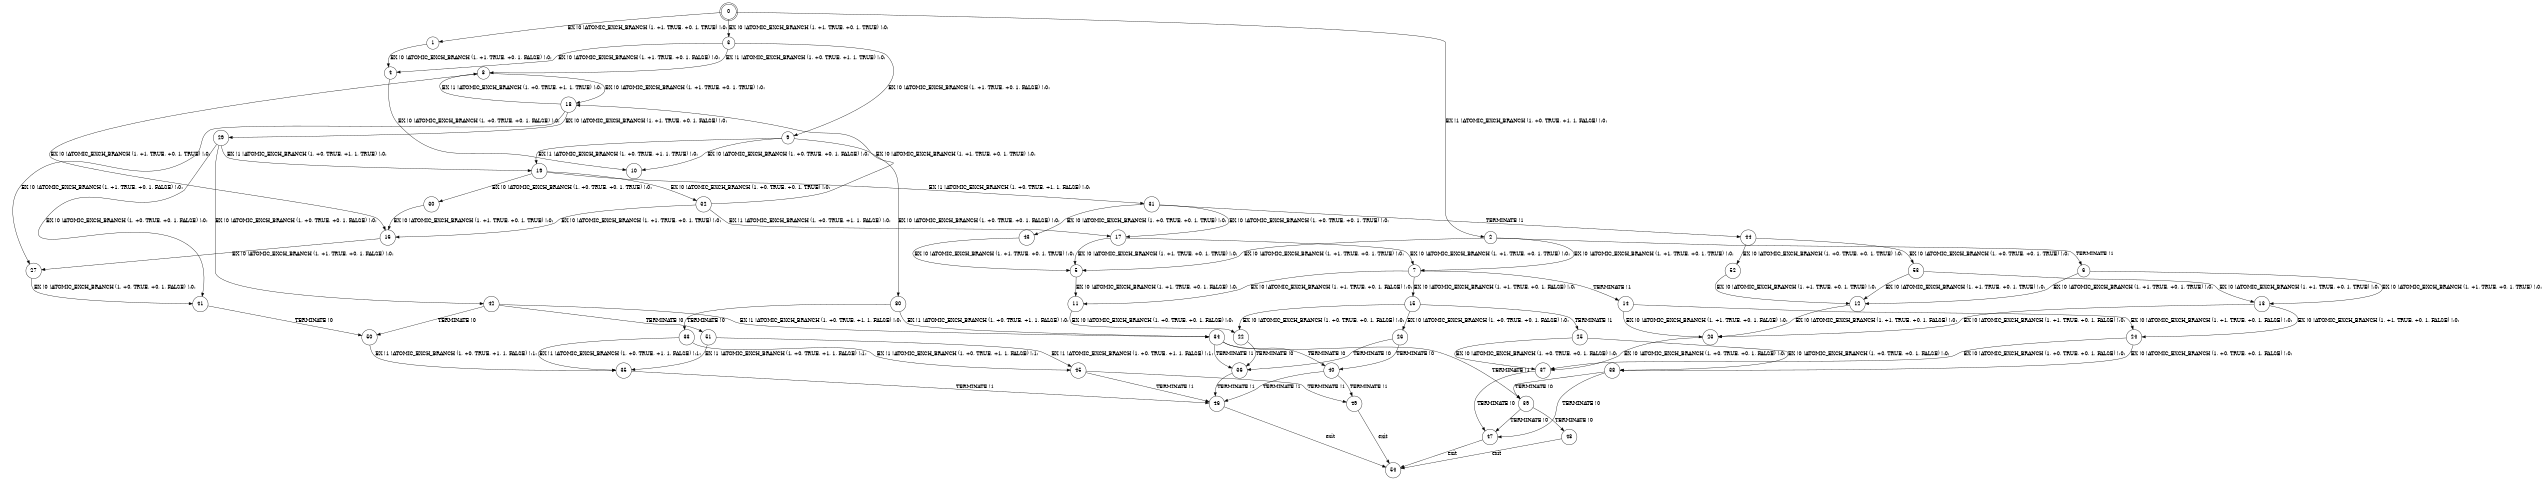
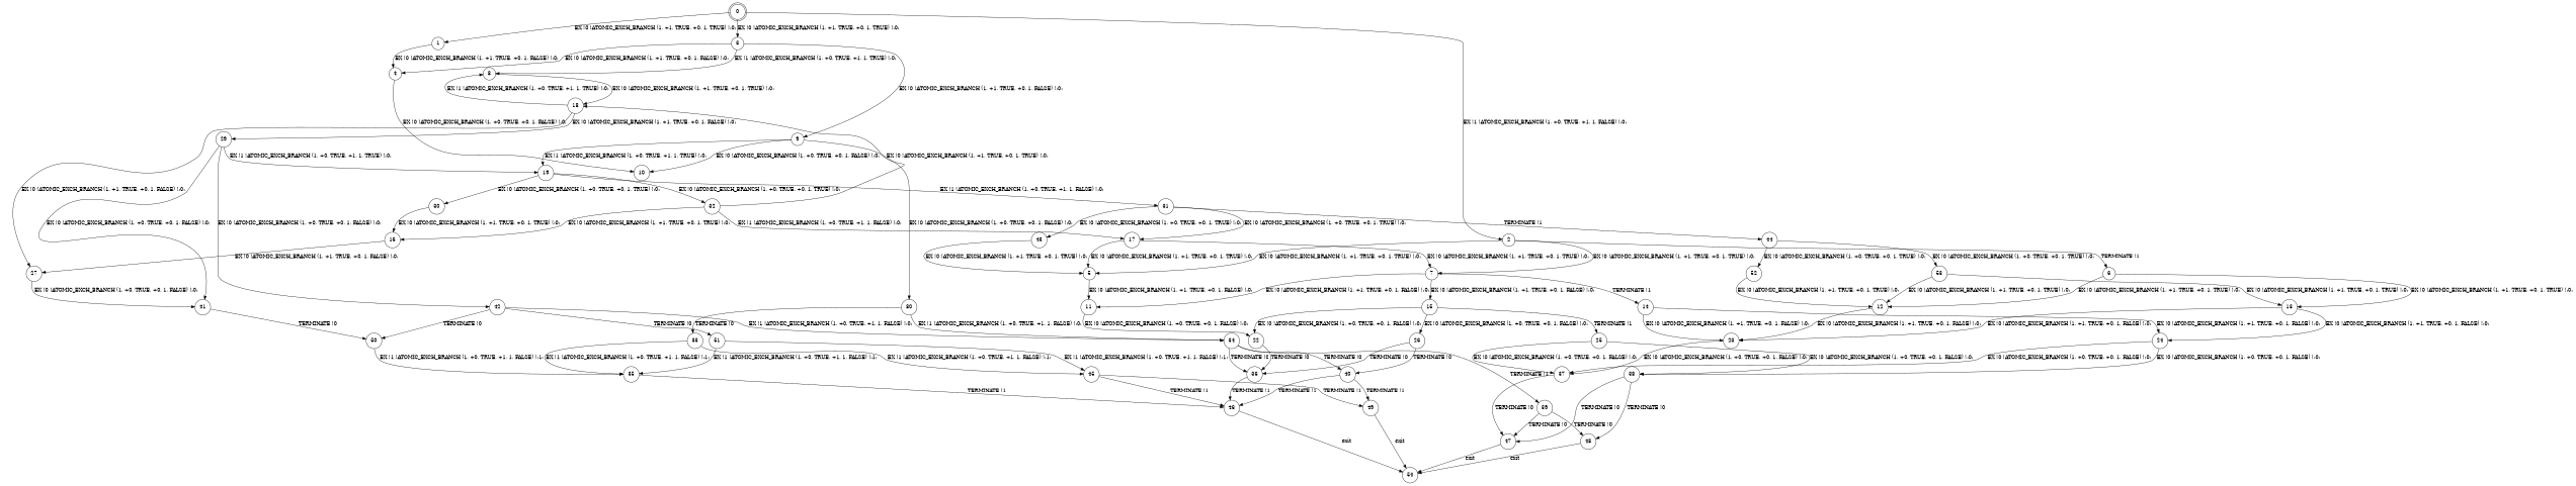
  digraph {
    node [shape=circle]
    0 [peripheries=2]
    1
    2
    3
    4
    5
    6
    7
    8
    9
    10
    11
    12
    13
    14
    15
    16
    18
    19
    n20 [label=80]
    22
    23
    24
    25
    26
    27
    17
    29
    30
    31
    32
    33
    34
    36
    37
    38
    40
    41
    42
    43
    44
    35
    45
    39
    46
    47
    48
    49
    50
    51
    52
    53
    54
    0 -> 1 [label="EX !0 !ATOMIC_EXCH_BRANCH (1, +1, TRUE, +0, 1, TRUE) !:0:"]
    0 -> 2 [label="EX !1 !ATOMIC_EXCH_BRANCH (1, +0, TRUE, +1, 1, FALSE) !:0:"]
    0 -> 3 [label="EX !0 !ATOMIC_EXCH_BRANCH (1, +1, TRUE, +0, 1, TRUE) !:0:"]
    1 -> 4 [label="EX !0 !ATOMIC_EXCH_BRANCH (1, +1, TRUE, +0, 1, FALSE) !:0:"]
    2 -> 5 [label="EX !0 !ATOMIC_EXCH_BRANCH (1, +1, TRUE, +0, 1, TRUE) !:0:"]
    2 -> 6 [label="TERMINATE !1"]
    2 -> 7 [label="EX !0 !ATOMIC_EXCH_BRANCH (1, +1, TRUE, +0, 1, TRUE) !:0:"]
    3 -> 4 [label="EX !0 !ATOMIC_EXCH_BRANCH (1, +1, TRUE, +0, 1, FALSE) !:0:"]
    3 -> 8 [label="EX !1 !ATOMIC_EXCH_BRANCH (1, +0, TRUE, +1, 1, TRUE) !:0:"]
    3 -> 9 [label="EX !0 !ATOMIC_EXCH_BRANCH (1, +1, TRUE, +0, 1, FALSE) !:0:"]
    4 -> 10 [label="EX !0 !ATOMIC_EXCH_BRANCH (1, +0, TRUE, +0, 1, FALSE) !:0:"]
    5 -> 11 [label="EX !0 !ATOMIC_EXCH_BRANCH (1, +1, TRUE, +0, 1, FALSE) !:0:"]
    6 -> 12 [label="EX !0 !ATOMIC_EXCH_BRANCH (1, +1, TRUE, +0, 1, TRUE) !:0:"]
    6 -> 13 [label="EX !0 !ATOMIC_EXCH_BRANCH (1, +1, TRUE, +0, 1, TRUE) !:0:"]
    7 -> 11 [label="EX !0 !ATOMIC_EXCH_BRANCH (1, +1, TRUE, +0, 1, FALSE) !:0:"]
    7 -> 14 [label="TERMINATE !1"]
    7 -> 15 [label="EX !0 !ATOMIC_EXCH_BRANCH (1, +1, TRUE, +0, 1, FALSE) !:0:"]
-   8 -> 16 [label="EX !0 !ATOMIC_EXCH_BRANCH (1, +1, TRUE, +0, 1, TRUE) !:0:"]
    8 -> 18 [label="EX !0 !ATOMIC_EXCH_BRANCH (1, +1, TRUE, +0, 1, TRUE) !:0:"]
    9 -> 10 [label="EX !0 !ATOMIC_EXCH_BRANCH (1, +0, TRUE, +0, 1, FALSE) !:0:"]
    9 -> 19 [label="EX !1 !ATOMIC_EXCH_BRANCH (1, +0, TRUE, +1, 1, TRUE) !:0:"]
    9 -> n20 [label="EX !0 !ATOMIC_EXCH_BRANCH (1, +0, TRUE, +0, 1, FALSE) !:0:"]
    11 -> 22 [label="EX !0 !ATOMIC_EXCH_BRANCH (1, +0, TRUE, +0, 1, FALSE) !:0:"]
    12 -> 23 [label="EX !0 !ATOMIC_EXCH_BRANCH (1, +1, TRUE, +0, 1, FALSE) !:0:"]
    13 -> 23 [label="EX !0 !ATOMIC_EXCH_BRANCH (1, +1, TRUE, +0, 1, FALSE) !:0:"]
    13 -> 24 [label="EX !0 !ATOMIC_EXCH_BRANCH (1, +1, TRUE, +0, 1, FALSE) !:0:"]
    14 -> 23 [label="EX !0 !ATOMIC_EXCH_BRANCH (1, +1, TRUE, +0, 1, FALSE) !:0:"]
    14 -> 24 [label="EX !0 !ATOMIC_EXCH_BRANCH (1, +1, TRUE, +0, 1, FALSE) !:0:"]
    15 -> 22 [label="EX !0 !ATOMIC_EXCH_BRANCH (1, +0, TRUE, +0, 1, FALSE) !:0:"]
    15 -> 25 [label="TERMINATE !1"]
    15 -> 26 [label="EX !0 !ATOMIC_EXCH_BRANCH (1, +0, TRUE, +0, 1, FALSE) !:0:"]
    16 -> 27 [label="EX !0 !ATOMIC_EXCH_BRANCH (1, +1, TRUE, +0, 1, FALSE) !:0:"]
    18 -> 8 [label="EX !1 !ATOMIC_EXCH_BRANCH (1, +0, TRUE, +1, 1, TRUE) !:0:"]
    18 -> 27 [label="EX !0 !ATOMIC_EXCH_BRANCH (1, +1, TRUE, +0, 1, FALSE) !:0:"]
    18 -> 29 [label="EX !0 !ATOMIC_EXCH_BRANCH (1, +1, TRUE, +0, 1, FALSE) !:0:"]
    19 -> 30 [label="EX !0 !ATOMIC_EXCH_BRANCH (1, +0, TRUE, +0, 1, TRUE) !:0:"]
    19 -> 31 [label="EX !1 !ATOMIC_EXCH_BRANCH (1, +0, TRUE, +1, 1, FALSE) !:0:"]
    19 -> 32 [label="EX !0 !ATOMIC_EXCH_BRANCH (1, +0, TRUE, +0, 1, TRUE) !:0:"]
    n20 -> 33 [label="TERMINATE !0"]
    n20 -> 34 [label="EX !1 !ATOMIC_EXCH_BRANCH (1, +0, TRUE, +1, 1, FALSE) !:0:"]
    22 -> 36 [label="TERMINATE !0"]
    23 -> 37 [label="EX !0 !ATOMIC_EXCH_BRANCH (1, +0, TRUE, +0, 1, FALSE) !:0:"]
    24 -> 37 [label="EX !0 !ATOMIC_EXCH_BRANCH (1, +0, TRUE, +0, 1, FALSE) !:0:"]
    24 -> 38 [label="EX !0 !ATOMIC_EXCH_BRANCH (1, +0, TRUE, +0, 1, FALSE) !:0:"]
    25 -> 37 [label="EX !0 !ATOMIC_EXCH_BRANCH (1, +0, TRUE, +0, 1, FALSE) !:0:"]
    25 -> 38 [label="EX !0 !ATOMIC_EXCH_BRANCH (1, +0, TRUE, +0, 1, FALSE) !:0:"]
    26 -> 36 [label="TERMINATE !0"]
    26 -> 40 [label="TERMINATE !0"]
    27 -> 41 [label="EX !0 !ATOMIC_EXCH_BRANCH (1, +0, TRUE, +0, 1, FALSE) !:0:"]
    17 -> 5 [label="EX !0 !ATOMIC_EXCH_BRANCH (1, +1, TRUE, +0, 1, TRUE) !:0:"]
    17 -> 7 [label="EX !0 !ATOMIC_EXCH_BRANCH (1, +1, TRUE, +0, 1, TRUE) !:0:"]
    29 -> 19 [label="EX !1 !ATOMIC_EXCH_BRANCH (1, +0, TRUE, +1, 1, TRUE) !:0:"]
    29 -> 41 [label="EX !0 !ATOMIC_EXCH_BRANCH (1, +0, TRUE, +0, 1, FALSE) !:0:"]
    29 -> 42 [label="EX !0 !ATOMIC_EXCH_BRANCH (1, +0, TRUE, +0, 1, FALSE) !:0:"]
    30 -> 16 [label="EX !0 !ATOMIC_EXCH_BRANCH (1, +1, TRUE, +0, 1, TRUE) !:0:"]
    31 -> 17 [label="EX !0 !ATOMIC_EXCH_BRANCH (1, +0, TRUE, +0, 1, TRUE) !:0:"]
    31 -> 43 [label="EX !0 !ATOMIC_EXCH_BRANCH (1, +0, TRUE, +0, 1, TRUE) !:0:"]
    31 -> 44 [label="TERMINATE !1"]
    32 -> 16 [label="EX !0 !ATOMIC_EXCH_BRANCH (1, +1, TRUE, +0, 1, TRUE) !:0:"]
    32 -> 18 [label="EX !0 !ATOMIC_EXCH_BRANCH (1, +1, TRUE, +0, 1, TRUE) !:0:"]
    32 -> 17 [label="EX !1 !ATOMIC_EXCH_BRANCH (1, +0, TRUE, +1, 1, FALSE) !:0:"]
    33 -> 35 [label="EX !1 !ATOMIC_EXCH_BRANCH (1, +0, TRUE, +1, 1, FALSE) !:1:"]
    33 -> 45 [label="EX !1 !ATOMIC_EXCH_BRANCH (1, +0, TRUE, +1, 1, FALSE) !:1:"]
-   34 -> 36 [label="TERMINATE !1"]
+   34 -> 36 [label="TERMINATE !0"]
    34 -> 40 [label="TERMINATE !0"]
    34 -> 39 [label="TERMINATE !1"]
    36 -> 46 [label="TERMINATE !1"]
    37 -> 47 [label="TERMINATE !0"]
    38 -> 47 [label="TERMINATE !0"]
-   38 -> 39 [label="TERMINATE !0"]
+   38 -> 48 [label="TERMINATE !0"]
    40 -> 46 [label="TERMINATE !1"]
    40 -> 49 [label="TERMINATE !1"]
    41 -> 50 [label="TERMINATE !0"]
    42 -> 34 [label="EX !1 !ATOMIC_EXCH_BRANCH (1, +0, TRUE, +1, 1, FALSE) !:0:"]
    42 -> 50 [label="TERMINATE !0"]
    42 -> 51 [label="TERMINATE !0"]
    43 -> 5 [label="EX !0 !ATOMIC_EXCH_BRANCH (1, +1, TRUE, +0, 1, TRUE) !:0:"]
    44 -> 52 [label="EX !0 !ATOMIC_EXCH_BRANCH (1, +0, TRUE, +0, 1, TRUE) !:0:"]
    44 -> 53 [label="EX !0 !ATOMIC_EXCH_BRANCH (1, +0, TRUE, +0, 1, TRUE) !:0:"]
    35 -> 46 [label="TERMINATE !1"]
    45 -> 46 [label="TERMINATE !1"]
    45 -> 49 [label="TERMINATE !1"]
    39 -> 47 [label="TERMINATE !0"]
    39 -> 48 [label="TERMINATE !0"]
    46 -> 54 [label=exit]
    47 -> 54 [label=exit]
    48 -> 54 [label=exit]
    49 -> 54 [label=exit]
    50 -> 35 [label="EX !1 !ATOMIC_EXCH_BRANCH (1, +0, TRUE, +1, 1, FALSE) !:1:"]
    51 -> 35 [label="EX !1 !ATOMIC_EXCH_BRANCH (1, +0, TRUE, +1, 1, FALSE) !:1:"]
    51 -> 45 [label="EX !1 !ATOMIC_EXCH_BRANCH (1, +0, TRUE, +1, 1, FALSE) !:1:"]
    52 -> 12 [label="EX !0 !ATOMIC_EXCH_BRANCH (1, +1, TRUE, +0, 1, TRUE) !:0:"]
    53 -> 12 [label="EX !0 !ATOMIC_EXCH_BRANCH (1, +1, TRUE, +0, 1, TRUE) !:0:"]
    53 -> 13 [label="EX !0 !ATOMIC_EXCH_BRANCH (1, +1, TRUE, +0, 1, TRUE) !:0:"]
  }
